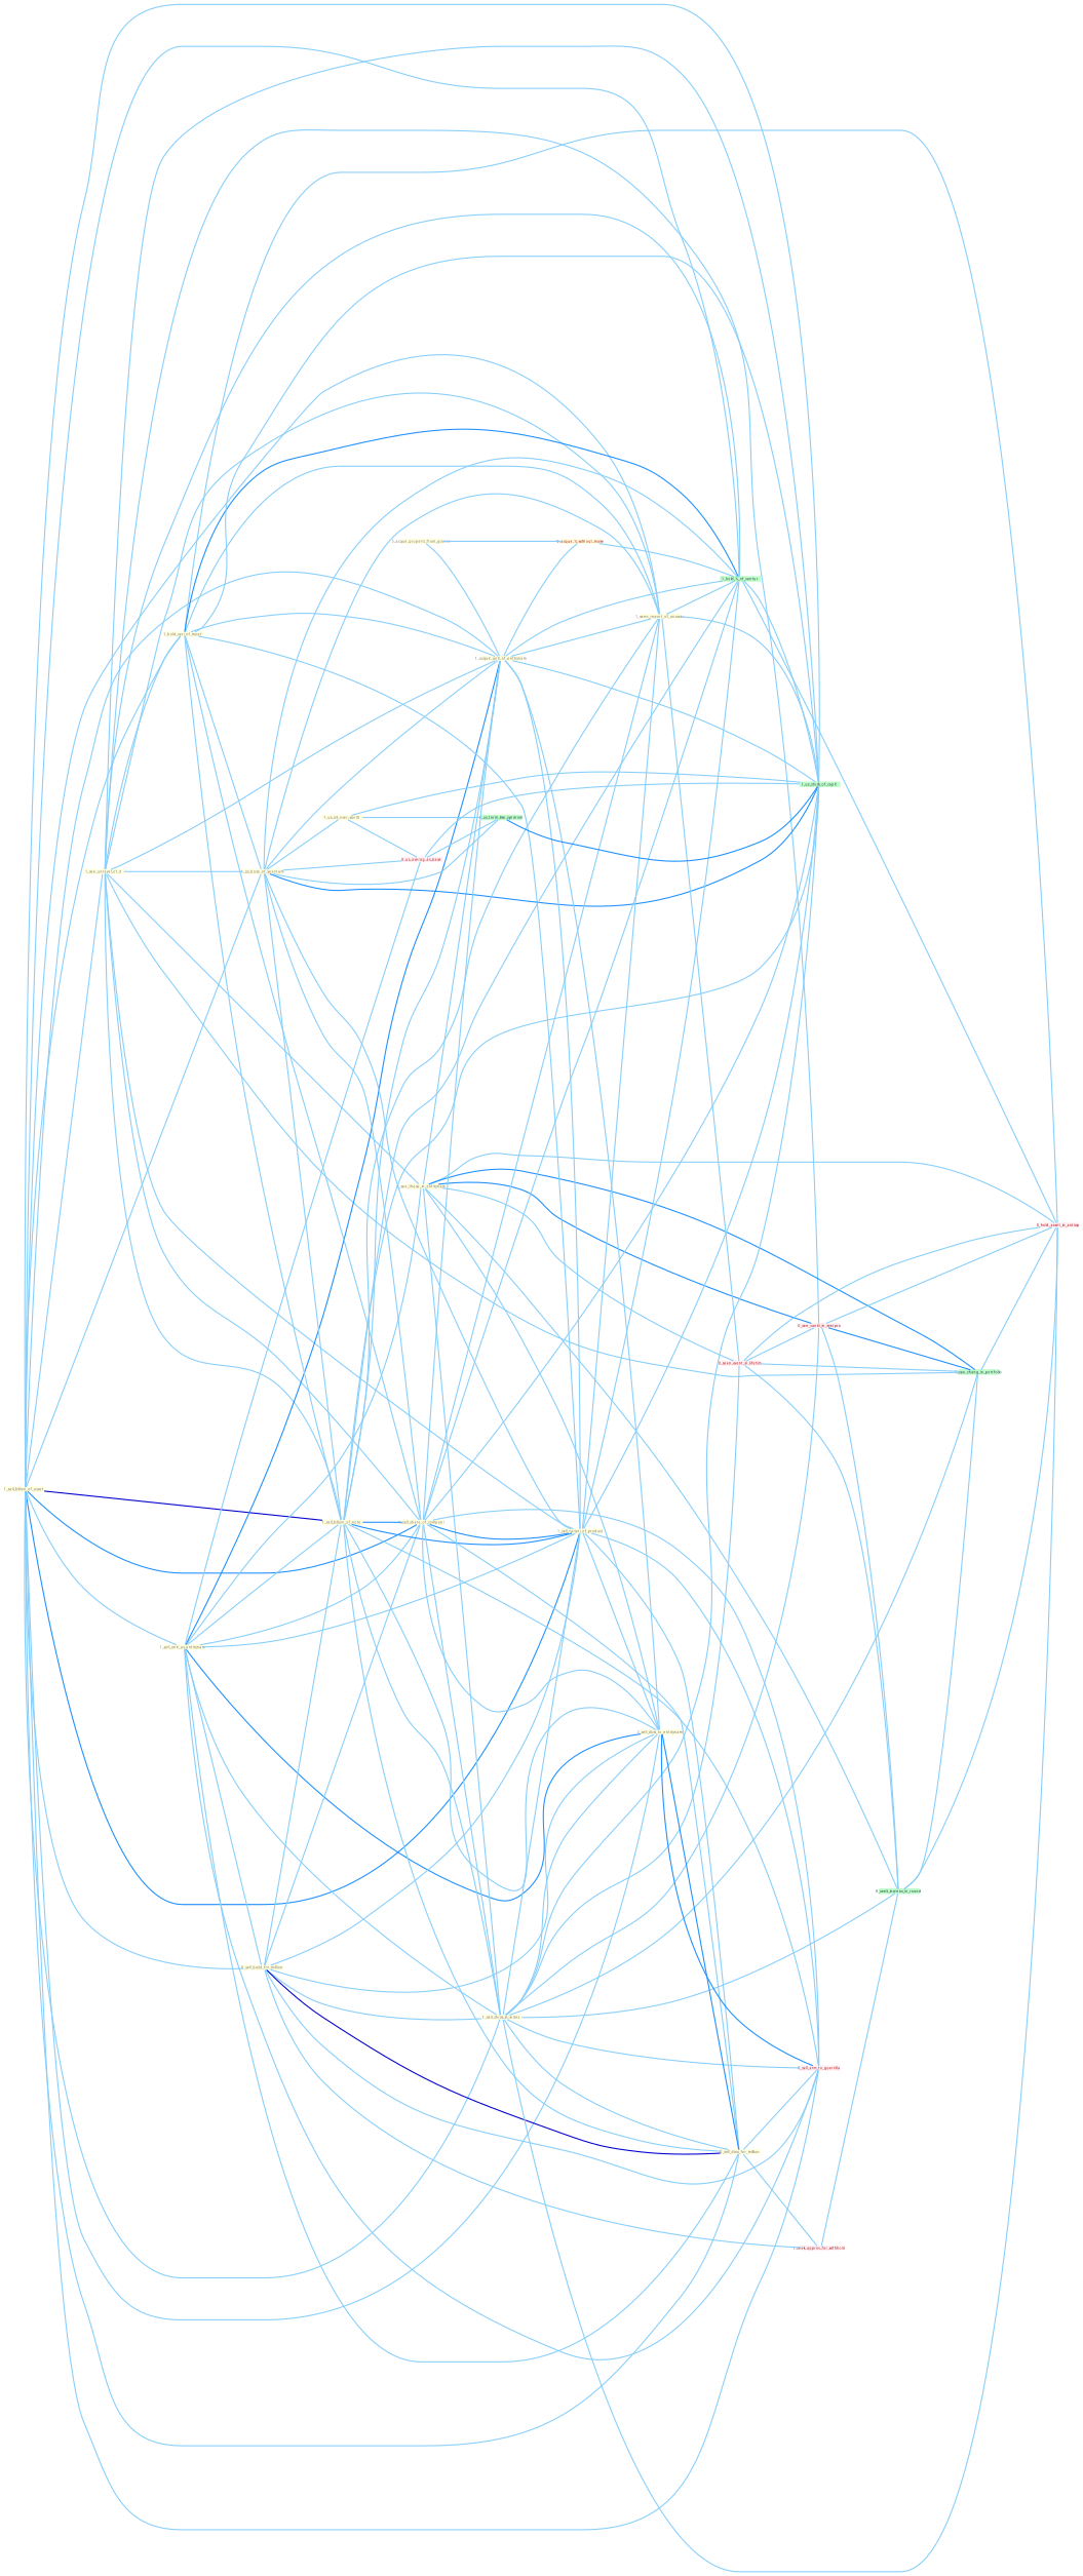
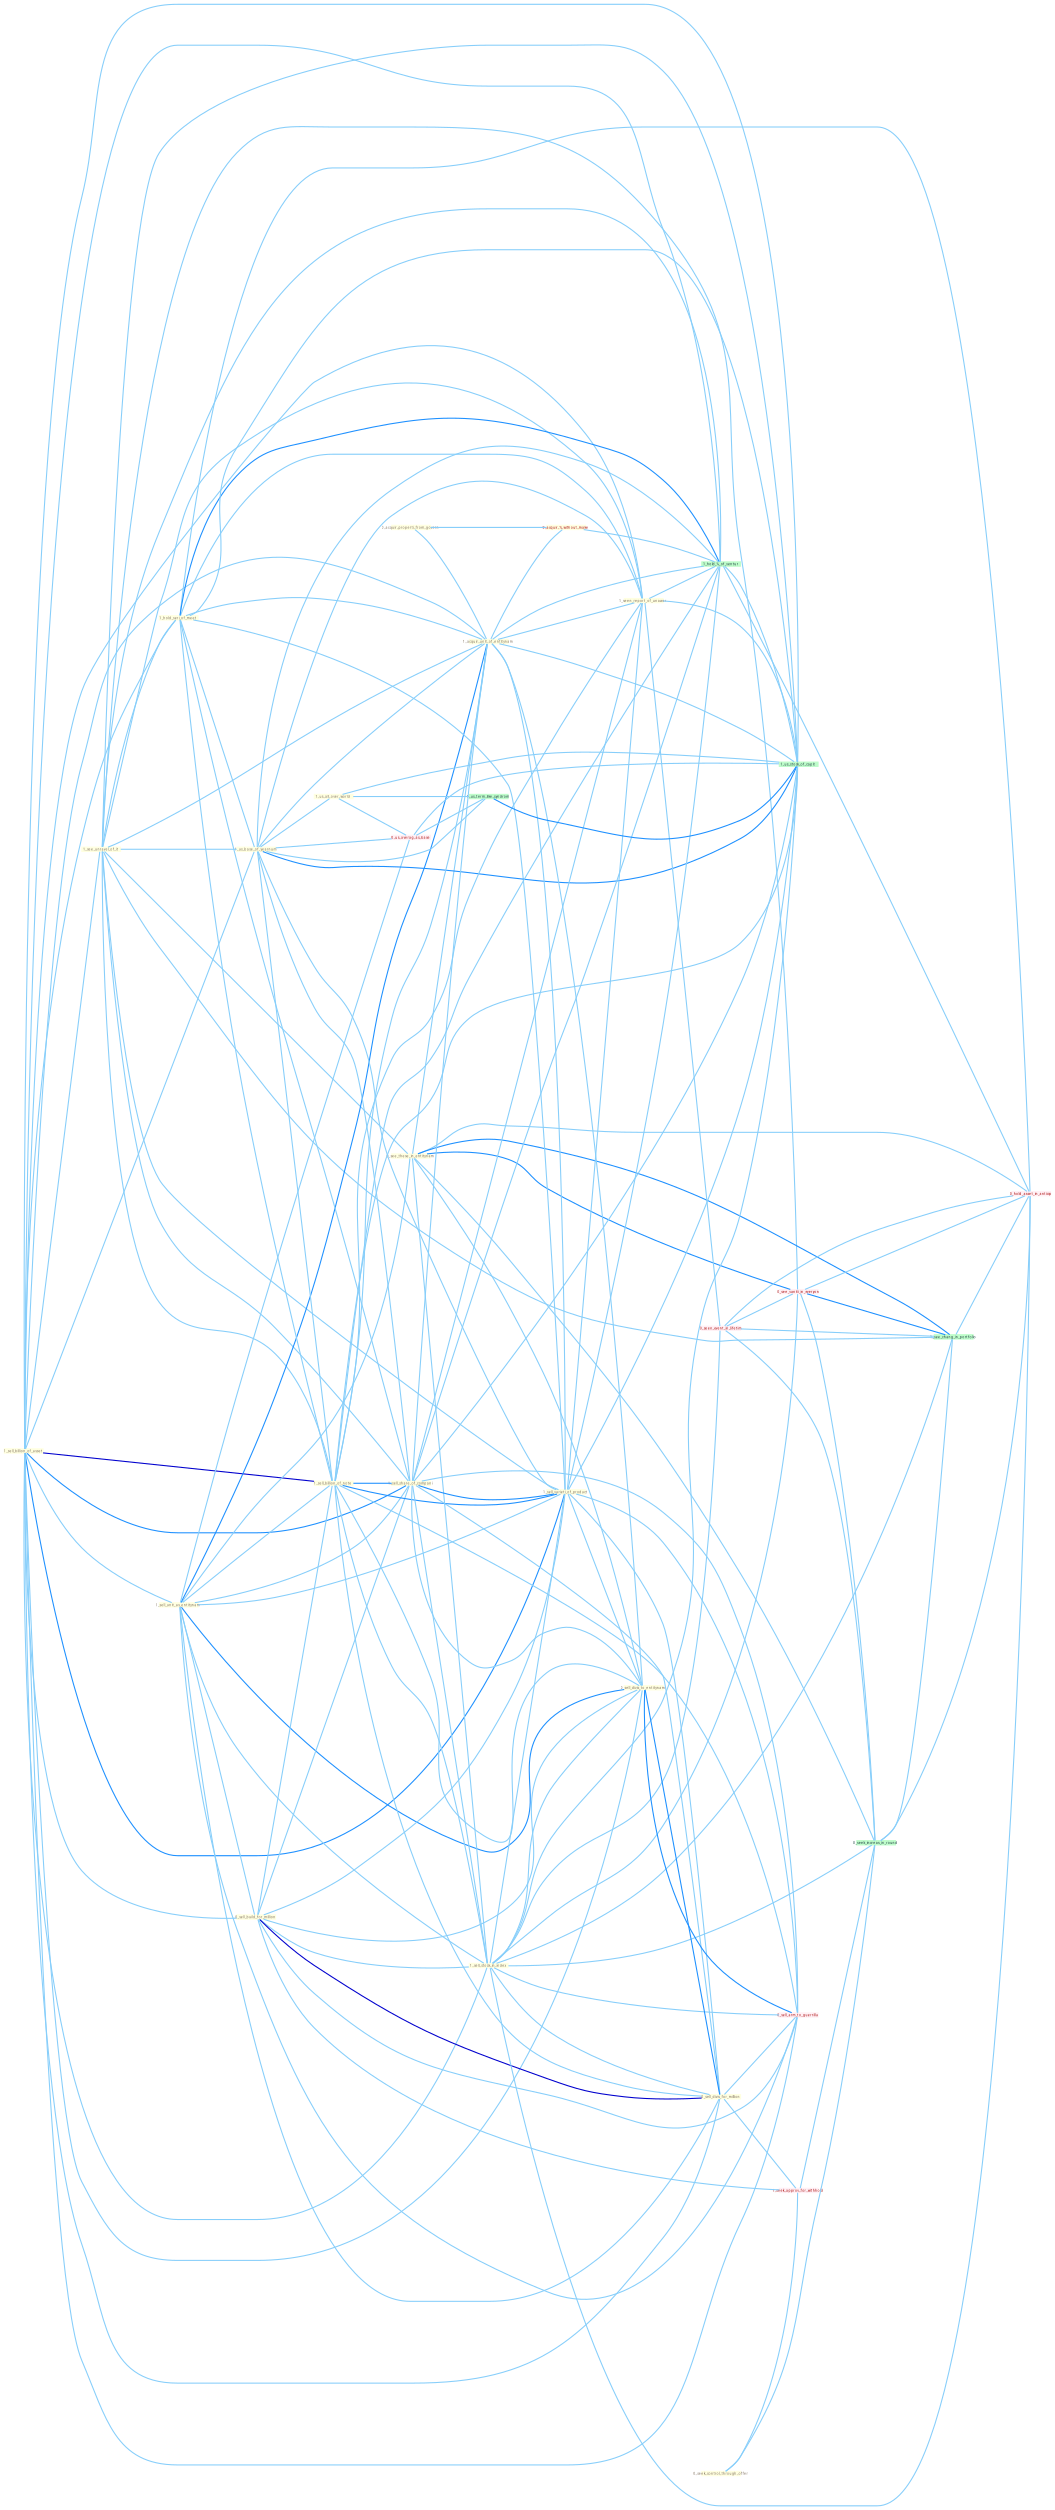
  graph {
    fontname="Roboto Condensed"
    rankdir=LR
    node [color="#ffffe0" fixedsize=true fontcolor="#8b7d6b" fontname="Roboto Condensed" fontsize=4 shape=polygon style=filled]
    edge [color="#87cefa" fontname="Roboto Condensed" w=1]
    "1_sell_billion_of_asset " [height=.06 width=.5]
    "1_see_unravel_of_it " [height=.06 width=.5]
    "1_sell_unit_as_entitynam " [height=.06 width=.5]
    "0_see_these_in_entitynam " [height=.06 width=.5]
    "1_hold_seri_of_meet " [height=.06 width=.5]
    "1_us_base_of_yearnum " [height=.06 width=.5]
    "0_acquir_properti_from_govern " [height=.06 width=.5]
    "0_sell_build_for_million " [height=.06 width=.5]
    "1_sell_billion_of_note " [height=.06 width=.5]
    "1_sell_share_of_compani " [height=.06 width=.5]
    "1_acquir_unit_of_entitynam " [height=.06 width=.5]
    "0_acquir_%_without_make " [fontcolor="#b22222" height=.06 width=.5]
    "1_sell_stock_in_index " [height=.06 width=.5]
    "1_sell_varieti_of_product " [height=.06 width=.5]
    "0_sell_divis_to_entitynam " [height=.06 width=.5]
+   "0_seek_control_through_offer " [height=.06 width=.5]
    "1_seen_report_of_unawar " [height=.06 width=.5]
    "0_sell_divis_for_million " [height=.06 width=.5]
    "1_us_all_over_world " [height=.06 width=.5]
    "0_seen_event_in_lifetim " [color="#fff0f5" fontcolor="#b22222" height=.06 width=.5]
    "0_us_averag_as_base " [color="#fff0f5" fontcolor="#b22222" height=.06 width=.5]
    "1_seek_approv_for_withhold " [color="#fff0f5" fontcolor="#b22222" height=.06 width=.5]
    "0_see_vaniti_in_everyon " [color="#fff0f5" fontcolor="#b22222" height=.06 width=.5]
    "0_sell_arm_to_guerrilla " [color="#fff0f5" fontcolor="#b22222" height=.06 width=.5]
    "0_hold_asset_in_anticip " [color="#fff0f5" fontcolor="#b22222" height=.06 width=.5]
    "1_hold_%_of_ventur " [color="#BDFCC9" fontcolor="#2f4f4f" height=.06 width=.5]
    "1_us_stock_of_capit " [color="#BDFCC9" fontcolor="#2f4f4f" height=.06 width=.5]
    "1_see_chang_in_portfolio " [color="#BDFCC9" fontcolor="#2f4f4f" height=.06 width=.5]
    "0_seek_increas_in_round " [color="#BDFCC9" fontcolor="#2f4f4f" height=.06 width=.5]
    "1_us_term_like_syndrom " [color="#BDFCC9" fontcolor="#2f4f4f" height=.06 width=.5]
    subgraph sub_1 {
      "1_sell_billion_of_asset "
      "1_see_unravel_of_it "
      "1_sell_unit_as_entitynam "
      "0_see_these_in_entitynam "
      "1_hold_seri_of_meet "
      "1_us_base_of_yearnum "
      "0_acquir_properti_from_govern "
      "0_sell_build_for_million "
      "1_sell_billion_of_note "
      "1_sell_share_of_compani "
      "1_acquir_unit_of_entitynam "
      "0_acquir_%_without_make "
      "1_sell_stock_in_index "
      "1_sell_varieti_of_product "
      "0_sell_divis_to_entitynam "
+     "0_seek_control_through_offer "
      "1_seen_report_of_unawar "
      "0_sell_divis_for_million "
      "1_us_all_over_world "
    }
    subgraph sub_2 {
      "0_seen_event_in_lifetim "
      "0_us_averag_as_base "
      "1_seek_approv_for_withhold "
      "0_see_vaniti_in_everyon "
      "0_sell_arm_to_guerrilla "
      "0_hold_asset_in_anticip "
    }
    "1_sell_billion_of_asset " -- "1_see_unravel_of_it "
    "1_sell_billion_of_asset " -- "1_sell_unit_as_entitynam "
    "1_sell_billion_of_asset " -- "1_hold_seri_of_meet "
    "1_sell_billion_of_asset " -- "1_us_base_of_yearnum "
    "1_sell_billion_of_asset " -- "0_sell_build_for_million "
    "1_sell_billion_of_asset " -- "1_sell_billion_of_note " [color="#0000cd" w=3]
    "1_sell_billion_of_asset " -- "1_sell_share_of_compani " [color="#1e90ff" w=2]
    "1_sell_billion_of_asset " -- "1_acquir_unit_of_entitynam "
    "1_sell_billion_of_asset " -- "1_sell_stock_in_index "
    "1_sell_billion_of_asset " -- "1_sell_varieti_of_product " [color="#1e90ff" w=2]
    "1_sell_billion_of_asset " -- "0_sell_divis_to_entitynam "
    "1_sell_billion_of_asset " -- "1_seen_report_of_unawar "
    "1_sell_billion_of_asset " -- "0_sell_divis_for_million "
    "1_sell_billion_of_asset " -- "0_sell_arm_to_guerrilla "
    "1_sell_billion_of_asset " -- "1_hold_%_of_ventur "
    "1_sell_billion_of_asset " -- "1_us_stock_of_capit "
    "1_see_unravel_of_it " -- "0_see_these_in_entitynam "
    "1_see_unravel_of_it " -- "1_hold_seri_of_meet "
    "1_see_unravel_of_it " -- "1_us_base_of_yearnum "
    "1_see_unravel_of_it " -- "1_sell_billion_of_note "
    "1_see_unravel_of_it " -- "1_sell_share_of_compani "
    "1_see_unravel_of_it " -- "1_acquir_unit_of_entitynam "
    "1_see_unravel_of_it " -- "1_sell_varieti_of_product "
    "1_see_unravel_of_it " -- "1_seen_report_of_unawar "
    "1_see_unravel_of_it " -- "0_see_vaniti_in_everyon "
    "1_see_unravel_of_it " -- "1_hold_%_of_ventur "
    "1_see_unravel_of_it " -- "1_us_stock_of_capit "
    "1_see_unravel_of_it " -- "1_see_chang_in_portfolio "
    "1_sell_unit_as_entitynam " -- "0_see_these_in_entitynam "
    "1_sell_unit_as_entitynam " -- "0_sell_build_for_million "
    "1_sell_unit_as_entitynam " -- "1_sell_billion_of_note "
    "1_sell_unit_as_entitynam " -- "1_sell_share_of_compani "
    "1_sell_unit_as_entitynam " -- "1_acquir_unit_of_entitynam " [color="#1e90ff" w=2]
    "1_sell_unit_as_entitynam " -- "1_sell_stock_in_index "
    "1_sell_unit_as_entitynam " -- "1_sell_varieti_of_product "
    "1_sell_unit_as_entitynam " -- "0_sell_divis_to_entitynam " [color="#1e90ff" w=2]
    "1_sell_unit_as_entitynam " -- "0_sell_divis_for_million "
    "1_sell_unit_as_entitynam " -- "0_us_averag_as_base "
    "1_sell_unit_as_entitynam " -- "0_sell_arm_to_guerrilla "
    "0_see_these_in_entitynam " -- "1_acquir_unit_of_entitynam "
    "0_see_these_in_entitynam " -- "1_sell_stock_in_index "
    "0_see_these_in_entitynam " -- "0_sell_divis_to_entitynam "
-   "0_see_these_in_entitynam " -- "0_seen_event_in_lifetim "
    "0_see_these_in_entitynam " -- "0_see_vaniti_in_everyon " [color="#1e90ff" w=2]
    "0_see_these_in_entitynam " -- "0_hold_asset_in_anticip "
    "0_see_these_in_entitynam " -- "1_see_chang_in_portfolio " [color="#1e90ff" w=2]
    "0_see_these_in_entitynam " -- "0_seek_increas_in_round "
    "1_hold_seri_of_meet " -- "1_us_base_of_yearnum "
    "1_hold_seri_of_meet " -- "1_sell_billion_of_note "
    "1_hold_seri_of_meet " -- "1_sell_share_of_compani "
    "1_hold_seri_of_meet " -- "1_acquir_unit_of_entitynam "
    "1_hold_seri_of_meet " -- "1_sell_varieti_of_product "
    "1_hold_seri_of_meet " -- "1_seen_report_of_unawar "
    "1_hold_seri_of_meet " -- "0_hold_asset_in_anticip "
    "1_hold_seri_of_meet " -- "1_hold_%_of_ventur " [color="#1e90ff" w=2]
    "1_hold_seri_of_meet " -- "1_us_stock_of_capit "
    "1_us_base_of_yearnum " -- "1_sell_billion_of_note "
    "1_us_base_of_yearnum " -- "1_sell_share_of_compani "
    "1_us_base_of_yearnum " -- "1_acquir_unit_of_entitynam "
    "1_us_base_of_yearnum " -- "1_sell_varieti_of_product "
    "1_us_base_of_yearnum " -- "1_seen_report_of_unawar "
    "1_us_base_of_yearnum " -- "1_us_all_over_world "
    "1_us_base_of_yearnum " -- "0_us_averag_as_base "
    "1_us_base_of_yearnum " -- "1_hold_%_of_ventur "
    "1_us_base_of_yearnum " -- "1_us_stock_of_capit " [color="#1e90ff" w=2]
    "1_us_base_of_yearnum " -- "1_us_term_like_syndrom "
    "0_acquir_properti_from_govern " -- "1_acquir_unit_of_entitynam "
    "0_acquir_properti_from_govern " -- "0_acquir_%_without_make "
    "0_sell_build_for_million " -- "1_sell_billion_of_note "
    "0_sell_build_for_million " -- "1_sell_share_of_compani "
    "0_sell_build_for_million " -- "1_sell_stock_in_index "
    "0_sell_build_for_million " -- "1_sell_varieti_of_product "
    "0_sell_build_for_million " -- "0_sell_divis_to_entitynam "
    "0_sell_build_for_million " -- "0_sell_divis_for_million " [color="#0000cd" w=3]
    "0_sell_build_for_million " -- "1_seek_approv_for_withhold "
    "0_sell_build_for_million " -- "0_sell_arm_to_guerrilla "
    "1_sell_billion_of_note " -- "1_sell_share_of_compani " [color="#1e90ff" w=2]
    "1_sell_billion_of_note " -- "1_acquir_unit_of_entitynam "
    "1_sell_billion_of_note " -- "1_sell_stock_in_index "
    "1_sell_billion_of_note " -- "1_sell_varieti_of_product " [color="#1e90ff" w=2]
    "1_sell_billion_of_note " -- "0_sell_divis_to_entitynam "
    "1_sell_billion_of_note " -- "1_seen_report_of_unawar "
    "1_sell_billion_of_note " -- "0_sell_divis_for_million "
    "1_sell_billion_of_note " -- "0_sell_arm_to_guerrilla "
    "1_sell_billion_of_note " -- "1_hold_%_of_ventur "
    "1_sell_billion_of_note " -- "1_us_stock_of_capit "
    "1_sell_share_of_compani " -- "1_acquir_unit_of_entitynam "
    "1_sell_share_of_compani " -- "1_sell_stock_in_index "
    "1_sell_share_of_compani " -- "1_sell_varieti_of_product " [color="#1e90ff" w=2]
    "1_sell_share_of_compani " -- "0_sell_divis_to_entitynam "
    "1_sell_share_of_compani " -- "1_seen_report_of_unawar "
    "1_sell_share_of_compani " -- "0_sell_divis_for_million "
    "1_sell_share_of_compani " -- "0_sell_arm_to_guerrilla "
    "1_sell_share_of_compani " -- "1_hold_%_of_ventur "
    "1_sell_share_of_compani " -- "1_us_stock_of_capit "
    "1_acquir_unit_of_entitynam " -- "0_acquir_%_without_make "
    "1_acquir_unit_of_entitynam " -- "1_sell_varieti_of_product "
    "1_acquir_unit_of_entitynam " -- "0_sell_divis_to_entitynam "
    "1_acquir_unit_of_entitynam " -- "1_seen_report_of_unawar "
    "1_acquir_unit_of_entitynam " -- "1_hold_%_of_ventur "
    "1_acquir_unit_of_entitynam " -- "1_us_stock_of_capit "
    "0_acquir_%_without_make " -- "1_hold_%_of_ventur "
    "1_sell_stock_in_index " -- "1_sell_varieti_of_product "
    "1_sell_stock_in_index " -- "0_sell_divis_to_entitynam "
    "1_sell_stock_in_index " -- "0_sell_divis_for_million "
    "1_sell_stock_in_index " -- "0_seen_event_in_lifetim "
    "1_sell_stock_in_index " -- "0_see_vaniti_in_everyon "
    "1_sell_stock_in_index " -- "0_sell_arm_to_guerrilla "
    "1_sell_stock_in_index " -- "0_hold_asset_in_anticip "
    "1_sell_stock_in_index " -- "1_us_stock_of_capit "
    "1_sell_stock_in_index " -- "1_see_chang_in_portfolio "
    "1_sell_stock_in_index " -- "0_seek_increas_in_round "
    "1_sell_varieti_of_product " -- "0_sell_divis_to_entitynam "
    "1_sell_varieti_of_product " -- "1_seen_report_of_unawar "
    "1_sell_varieti_of_product " -- "0_sell_divis_for_million "
    "1_sell_varieti_of_product " -- "0_sell_arm_to_guerrilla "
    "1_sell_varieti_of_product " -- "1_hold_%_of_ventur "
    "1_sell_varieti_of_product " -- "1_us_stock_of_capit "
    "0_sell_divis_to_entitynam " -- "0_sell_divis_for_million " [color="#1e90ff" w=2]
    "0_sell_divis_to_entitynam " -- "0_sell_arm_to_guerrilla " [color="#1e90ff" w=2]
+   "0_seek_control_through_offer " -- "1_seek_approv_for_withhold "
+   "0_seek_control_through_offer " -- "0_seek_increas_in_round "
    "1_seen_report_of_unawar " -- "0_seen_event_in_lifetim "
    "1_seen_report_of_unawar " -- "1_hold_%_of_ventur "
    "1_seen_report_of_unawar " -- "1_us_stock_of_capit "
    "0_sell_divis_for_million " -- "1_seek_approv_for_withhold "
    "0_sell_divis_for_million " -- "0_sell_arm_to_guerrilla "
    "1_us_all_over_world " -- "0_us_averag_as_base "
    "1_us_all_over_world " -- "1_us_stock_of_capit "
    "1_us_all_over_world " -- "1_us_term_like_syndrom "
    "0_seen_event_in_lifetim " -- "0_see_vaniti_in_everyon "
    "0_seen_event_in_lifetim " -- "0_hold_asset_in_anticip "
    "0_seen_event_in_lifetim " -- "1_see_chang_in_portfolio "
    "0_seen_event_in_lifetim " -- "0_seek_increas_in_round "
    "0_us_averag_as_base " -- "1_us_stock_of_capit "
    "0_us_averag_as_base " -- "1_us_term_like_syndrom "
    "1_seek_approv_for_withhold " -- "0_seek_increas_in_round "
    "0_see_vaniti_in_everyon " -- "0_hold_asset_in_anticip "
    "0_see_vaniti_in_everyon " -- "1_see_chang_in_portfolio " [color="#1e90ff" w=2]
    "0_see_vaniti_in_everyon " -- "0_seek_increas_in_round "
    "1_hold_%_of_ventur " -- "0_hold_asset_in_anticip "
    "1_hold_%_of_ventur " -- "1_us_stock_of_capit "
    "1_see_chang_in_portfolio " -- "0_hold_asset_in_anticip "
    "0_seek_increas_in_round " -- "0_hold_asset_in_anticip "
    "0_seek_increas_in_round " -- "1_see_chang_in_portfolio "
    "1_us_term_like_syndrom " -- "1_us_stock_of_capit " [color="#1e90ff"]
  }
